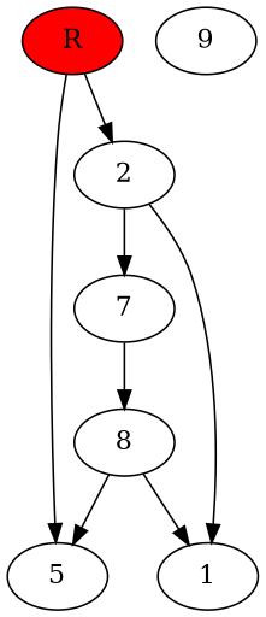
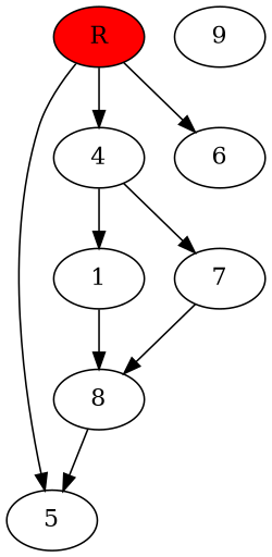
  digraph {
    1
    8
    5
-   2
+   2 [label=4]
    7
    n6 [label=9]
    R [fillcolor="#ff0000" style=filled]
-   8 -> 1
+   6
+   1 -> 8
    8 -> 5
    2 -> 1
    2 -> 7
    7 -> 8
    R -> 5
    R -> 2
+   R -> 6
  }
